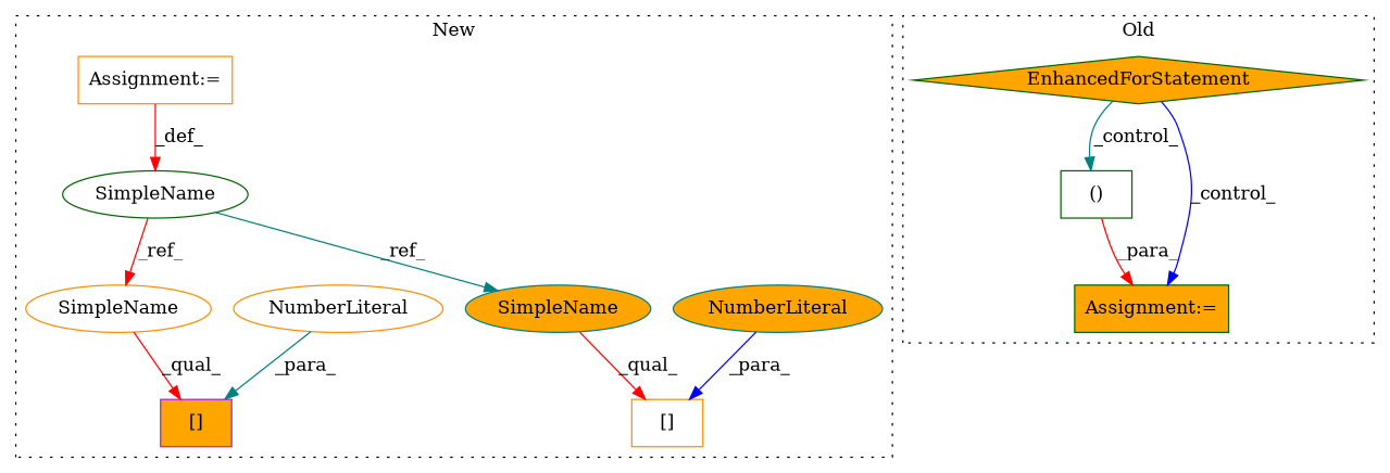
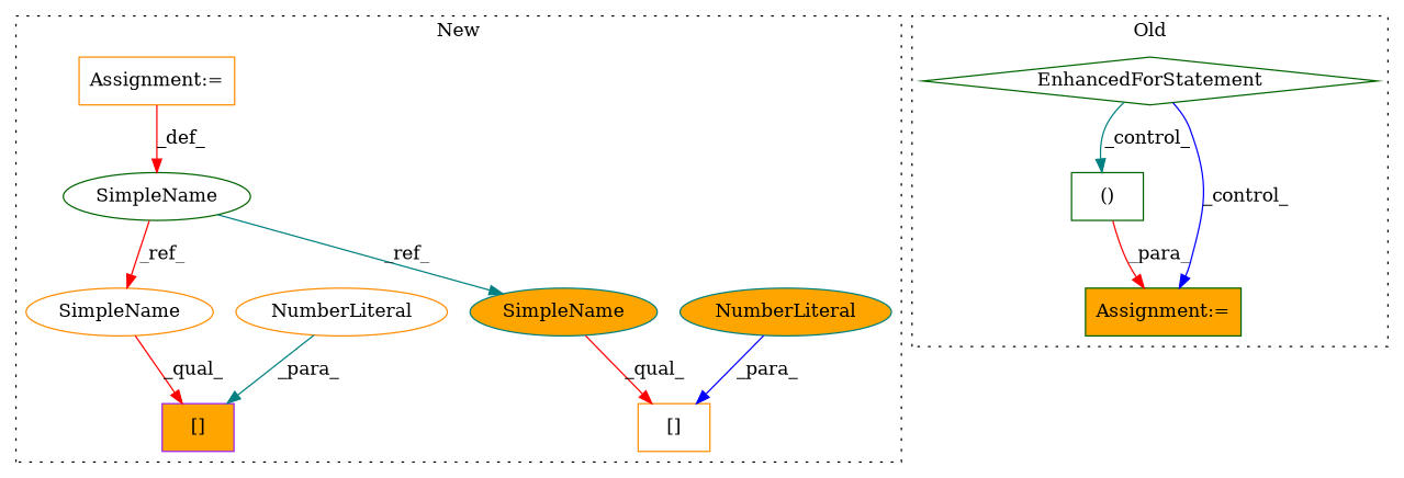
  digraph {
    node [a=42 l=1 shape=box style=filled fillcolor=white color=darkorange]
    edge [color=red]
    n1 [a=2 l="2,1" label="[]" s="4088,4091"]
    n2 [a=34 label=NumberLiteral s=4090 shape=ellipse fillcolor=orange color=teal]
    n3 [a=7 l="63,2" label="Assignment:=" s="3938,4021"]
    n4 [a=2 l="2,1" label="[]" s="4118,4121" fillcolor=orange color=purple]
    n5 [a=34 label=NumberLiteral s=4120 shape=ellipse]
    n6 [label=SimpleName s=4005 shape=ellipse color=darkgreen]
    n7 [label=SimpleName s=4088 shape=ellipse fillcolor=orange color=teal]
    n8 [label=SimpleName s=4118 shape=ellipse]
    n9 [a=106 l=41 label="()" s=3997 color=darkgreen]
    n10 [a=7 label="Assignment:=" s=3950 fillcolor=orange color=darkgreen]
-   n11 [a=70 l="53,2" label=EnhancedForStatement s="3859,3938" shape=diamond fillcolor=orange color=darkgreen]
+   n11 [a=70 l="53,2" label=EnhancedForStatement s="3859,3938" shape=diamond color=darkgreen]
    subgraph cluster_1 {
      label=New
      style=dotted
      n1
      n2
      n3
      n4
      n5
      n6
      n7
      n8
    }
    subgraph cluster_2 {
      label=Old
      style=dotted
      n9
      n10
      n11
    }
    n2 -> n1 [label=_para_ color=blue]
    n3 -> n6 [label=_def_]
    n5 -> n4 [label=_para_ color=teal]
    n6 -> n7 [label=_ref_ color=teal]
    n6 -> n8 [label=_ref_]
    n7 -> n1 [label=_qual_]
    n8 -> n4 [label=_qual_]
    n9 -> n10 [label=_para_]
    n11 -> n9 [label=_control_ color=teal]
    n11 -> n10 [label=_control_ color=blue]
  }
